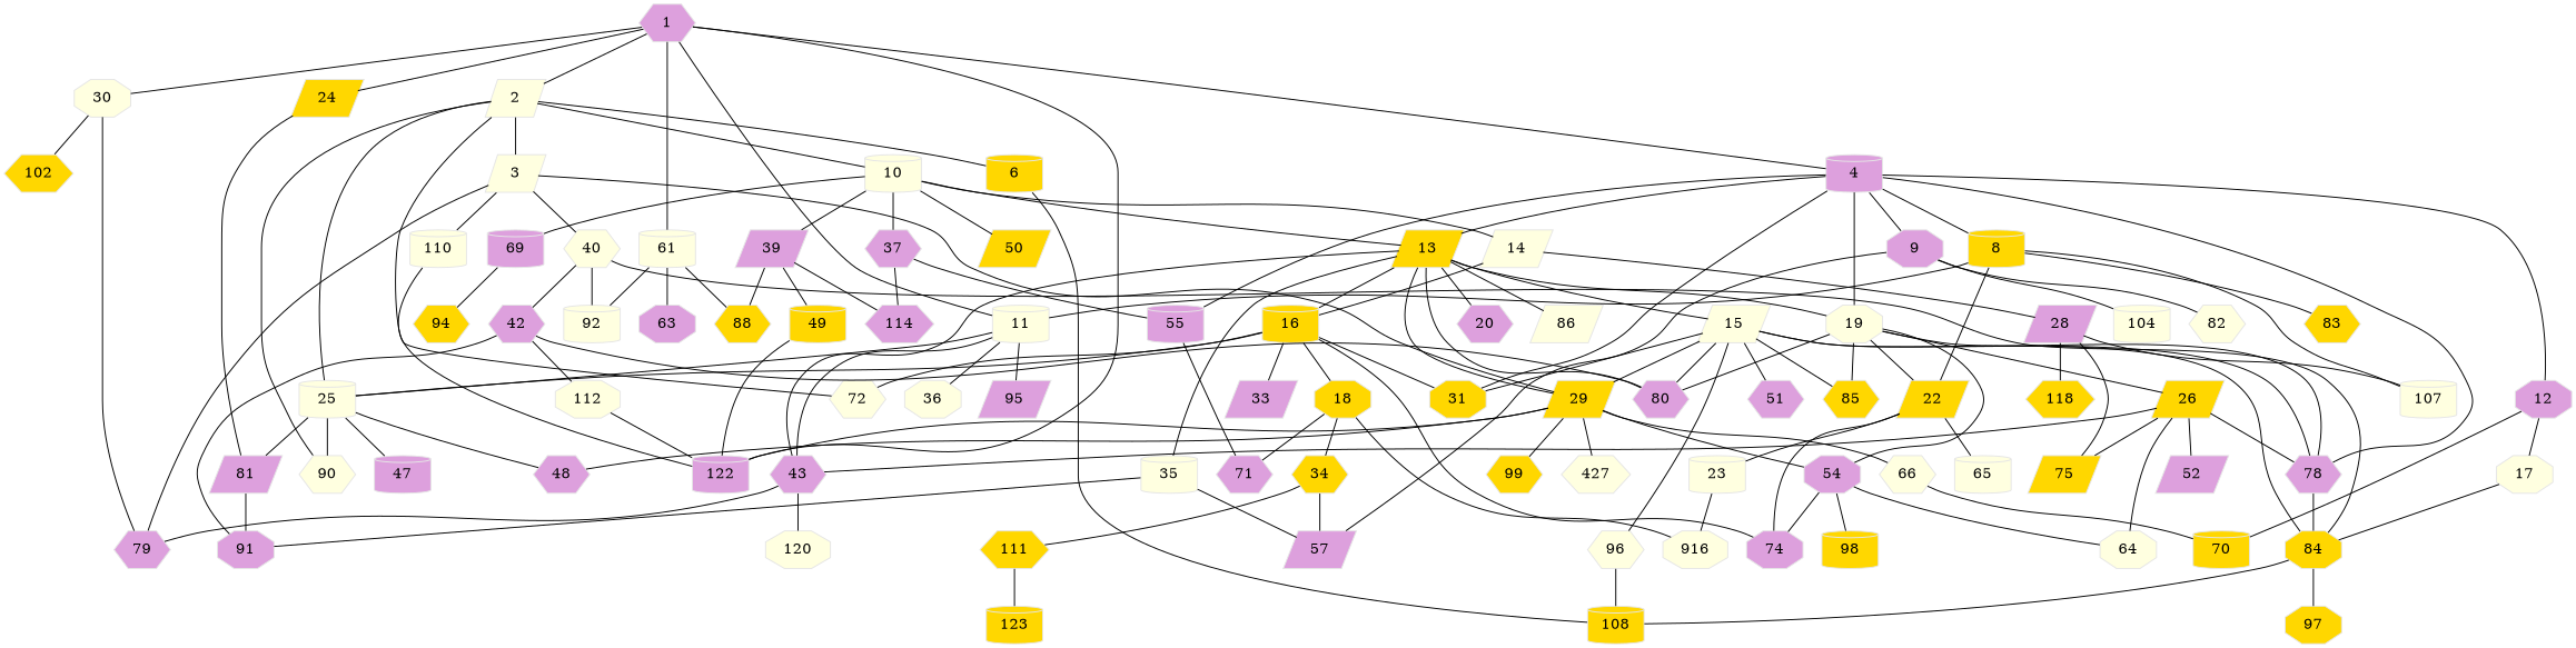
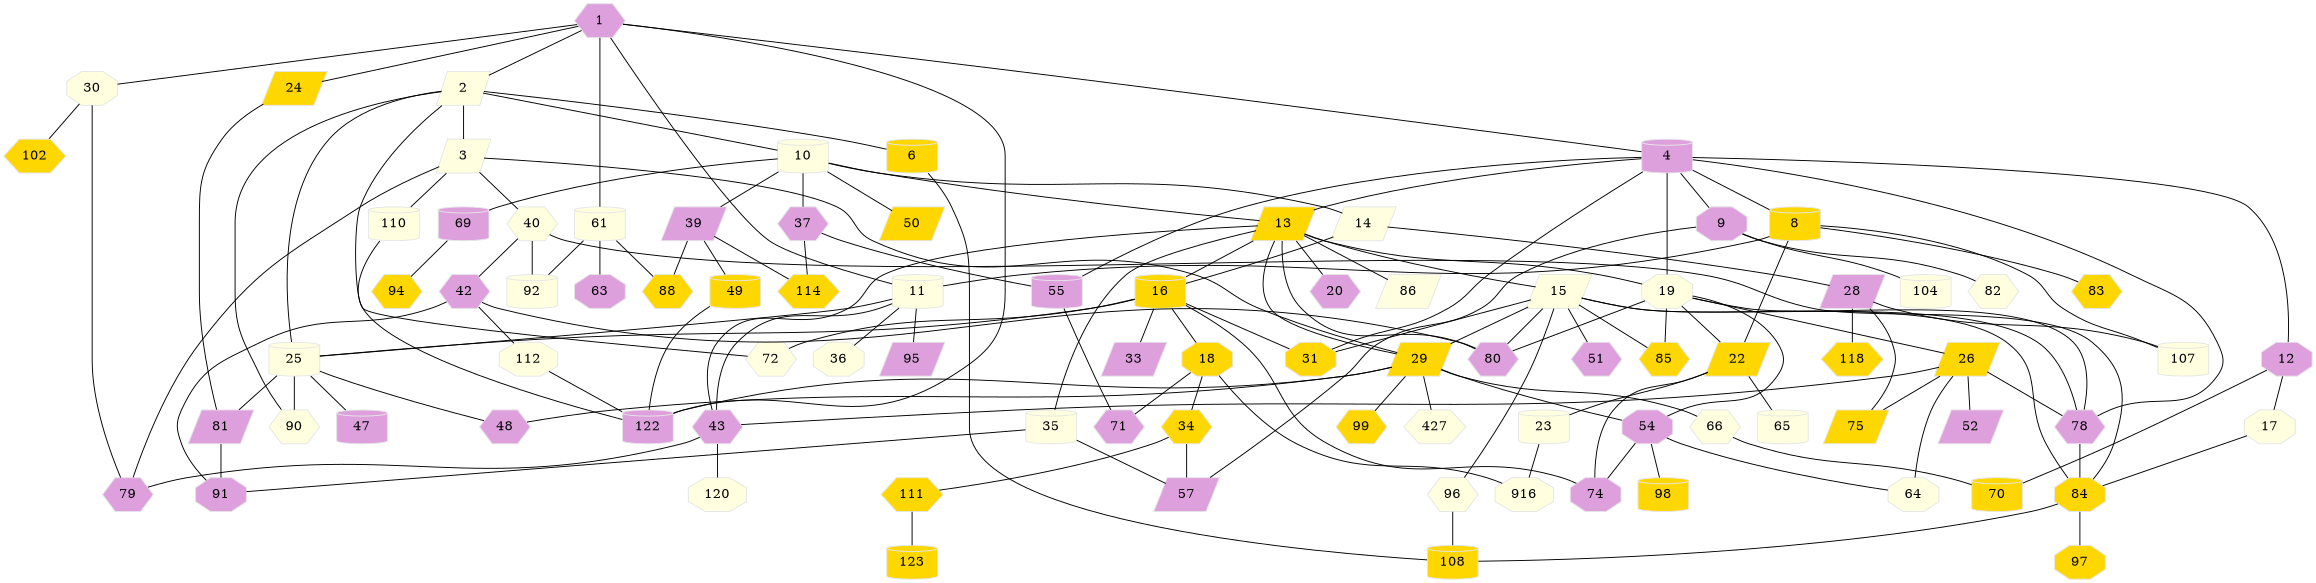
  graph {
    node [color=gray90 fillcolor=lightyellow shape=hexagon style=filled]
    1 [fillcolor=plum super="+7"]
    2 [shape=parallelogram super="+21"]
    4 [fillcolor=plum shape=cylinder super="+5"]
    11 [shape=cylinder super="+93"]
    24 [fillcolor=gold shape=parallelogram]
    30 [shape=octagon super="+73"]
    61 [shape=cylinder super="+119"]
    122 [fillcolor=plum shape=cylinder super="+125"]
    3 [shape=parallelogram super="+41"]
    6 [fillcolor=gold shape=cylinder]
    10 [shape=cylinder super="+38"]
    25 [shape=cylinder super="+124"]
    72 [super="+87"]
    90
    8 [fillcolor=gold shape=cylinder super="+76"]
    9 [fillcolor=plum shape=octagon super="+32"]
    12 [fillcolor=plum shape=octagon]
    13 [fillcolor=gold shape=parallelogram super="+67"]
    19 [shape=octagon super="+44"]
    31 [fillcolor=gold shape=octagon super="+115"]
    55 [fillcolor=plum shape=cylinder]
    78 [fillcolor=plum super="+100"]
    36 [shape=octagon super="+101"]
    43 [fillcolor=plum super="+60"]
    95 [fillcolor=plum shape=parallelogram]
    81 [fillcolor=plum shape=parallelogram super="+105"]
    79 [fillcolor=plum]
    102 [fillcolor=gold]
    88 [fillcolor=gold super="+89"]
    92 [shape=cylinder]
    63 [fillcolor=plum shape=octagon]
    29 [fillcolor=gold shape=parallelogram super="+59"]
    40 [super="+56"]
    110 [shape=cylinder]
    108 [fillcolor=gold shape=cylinder super="+129"]
    14 [shape=parallelogram]
    37 [fillcolor=plum super="+45"]
    39 [fillcolor=plum shape=parallelogram super="+121"]
    50 [fillcolor=gold shape=parallelogram]
    69 [fillcolor=plum shape=cylinder]
    47 [fillcolor=plum shape=cylinder]
    48 [fillcolor=plum]
    54 [fillcolor=plum shape=octagon]
    66
    99 [fillcolor=gold]
    n46 [label=427]
    84 [fillcolor=gold shape=octagon super="+103"]
    42 [fillcolor=plum super="+126"]
    22 [fillcolor=gold shape=parallelogram super="+128"]
    83 [fillcolor=gold]
    107 [shape=cylinder]
    57 [fillcolor=plum shape=parallelogram super="+62"]
    82
    104 [shape=cylinder]
    17 [shape=octagon super="+77"]
    70 [fillcolor=gold shape=cylinder]
    15 [shape=parallelogram super="+46"]
    16 [fillcolor=gold shape=cylinder super="+58"]
    20 [fillcolor=plum]
    35 [shape=cylinder super="+53"]
    80 [fillcolor=plum]
    86 [shape=parallelogram]
    85 [fillcolor=gold super="+117"]
    26 [fillcolor=gold shape=parallelogram super="+27"]
    71 [fillcolor=plum]
    74 [fillcolor=plum shape=octagon super="+109"]
    23 [shape=cylinder super="+113"]
    65 [shape=cylinder]
    28 [fillcolor=plum shape=parallelogram super="+68"]
-   114 [fillcolor=plum]
+   114 [fillcolor=gold]
    49 [fillcolor=gold shape=cylinder]
    94 [fillcolor=gold]
    120 [shape=octagon]
    51 [fillcolor=plum]
    96 [super="+106"]
    18 [fillcolor=gold shape=octagon]
    33 [fillcolor=plum shape=parallelogram]
    91 [fillcolor=plum shape=octagon]
    75 [fillcolor=gold shape=parallelogram]
    118 [fillcolor=gold]
    97 [fillcolor=gold shape=octagon]
    34 [fillcolor=gold]
    n83 [label=916 shape=octagon]
    111 [fillcolor=gold]
    52 [fillcolor=plum shape=parallelogram]
    64 [shape=octagon]
    98 [fillcolor=gold shape=cylinder]
    123 [fillcolor=gold shape=cylinder]
    112 [shape=octagon]
    1 -- 2
    1 -- 4
    1 -- 11
    1 -- 24
    1 -- 30
    1 -- 61
    1 -- 122
    2 -- 3
    2 -- 6
    2 -- 10
    2 -- 25
    2 -- 72
    2 -- 90
    4 -- 8
    4 -- 9
    4 -- 12
    4 -- 13
    4 -- 19
    4 -- 31
    4 -- 55
    4 -- 78
    11 -- 25
    11 -- 36
    11 -- 43
    11 -- 95
    24 -- 81
    30 -- 79
    30 -- 102
    61 -- 88
    61 -- 92
    61 -- 63
    3 -- 79
    3 -- 29
    3 -- 40
    3 -- 110
    6 -- 108
    10 -- 13
    10 -- 14
    10 -- 37
    10 -- 39
    10 -- 50
    10 -- 69
    25 -- 90
    25 -- 81
    25 -- 47
    25 -- 48
    8 -- 11
    8 -- 22
    8 -- 83
    8 -- 107
    9 -- 57
    9 -- 82
    9 -- 104
    12 -- 17
    12 -- 70
    13 -- 19 [weight=2]
    13 -- 43
    13 -- 29
    13 -- 15
    13 -- 16
    13 -- 20
    13 -- 35
    13 -- 80
    13 -- 86
    19 -- 78
    19 -- 54
    19 -- 22
    19 -- 80
    19 -- 85
    19 -- 26
    55 -- 71
    78 -- 84
    43 -- 79
    43 -- 120
    81 -- 91
    29 -- 122
    29 -- 48
    29 -- 54
    29 -- 66
    29 -- 99
    29 -- n46
    40 -- 92
    40 -- 84
    40 -- 42
    110 -- 122
    14 -- 16
    14 -- 28
    37 -- 55
    37 -- 114
    39 -- 88
    39 -- 114
    39 -- 49 [weight=2]
    69 -- 94
    54 -- 74
    54 -- 64
    54 -- 98
    66 -- 70
    84 -- 108
    84 -- 97
    42 -- 80
    42 -- 91
    42 -- 112
    22 -- 74
    22 -- 23
    22 -- 65
    17 -- 84
    15 -- 31
    15 -- 78
    15 -- 29
    15 -- 84
    15 -- 80
    15 -- 85
    15 -- 51
    15 -- 96
    16 -- 25
    16 -- 72
    16 -- 31
    16 -- 74
    16 -- 18
    16 -- 33
    35 -- 57
    35 -- 91
    26 -- 78
    26 -- 43
    26 -- 75
    26 -- 52
    26 -- 64 [weight=2]
    23 -- n83
    28 -- 107
    28 -- 75
    28 -- 118
    49 -- 122
    96 -- 108
    18 -- 71
    18 -- 34
    18 -- n83
    34 -- 57
    34 -- 111
    111 -- 123
    112 -- 122
  }
